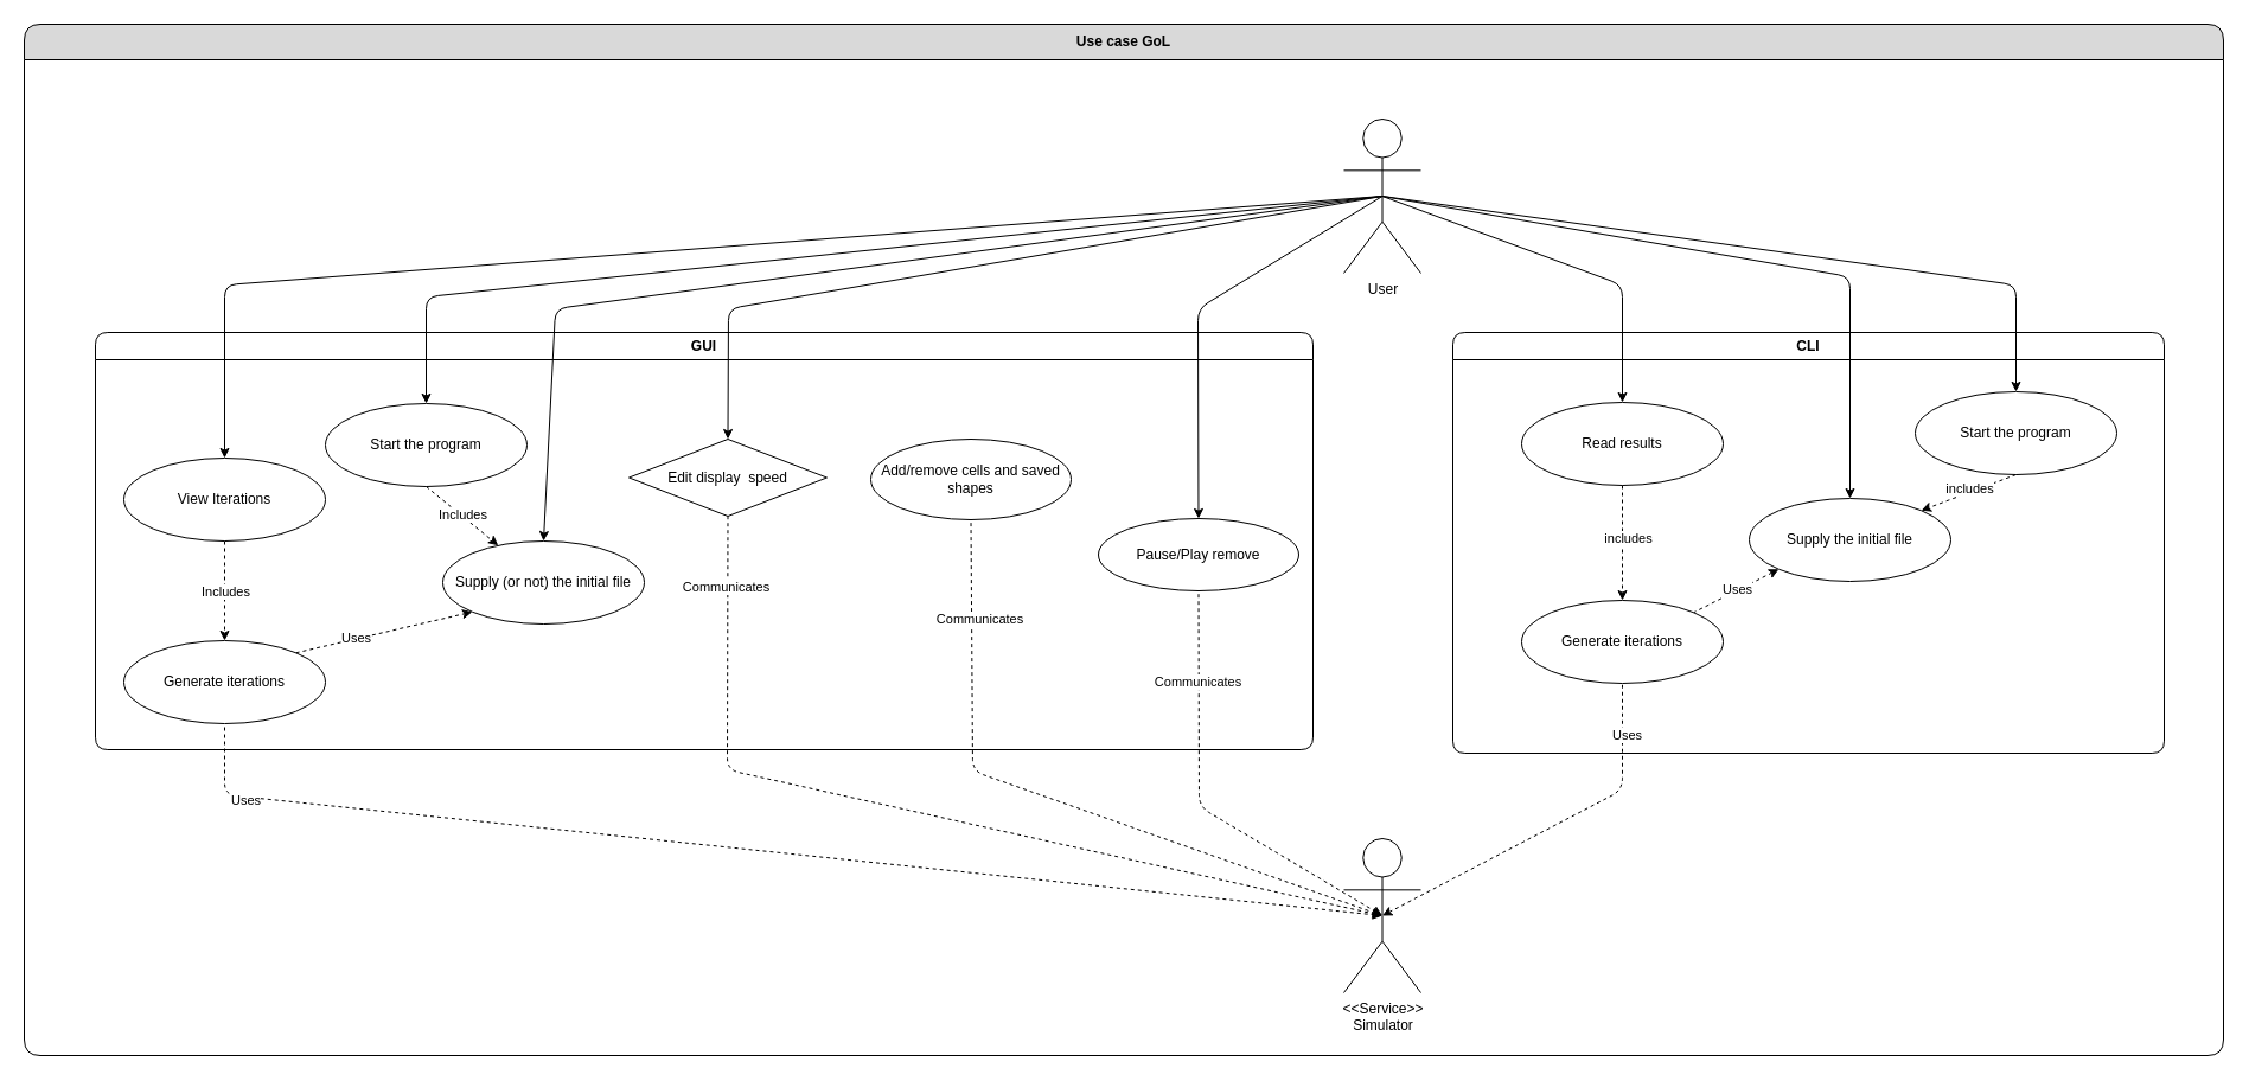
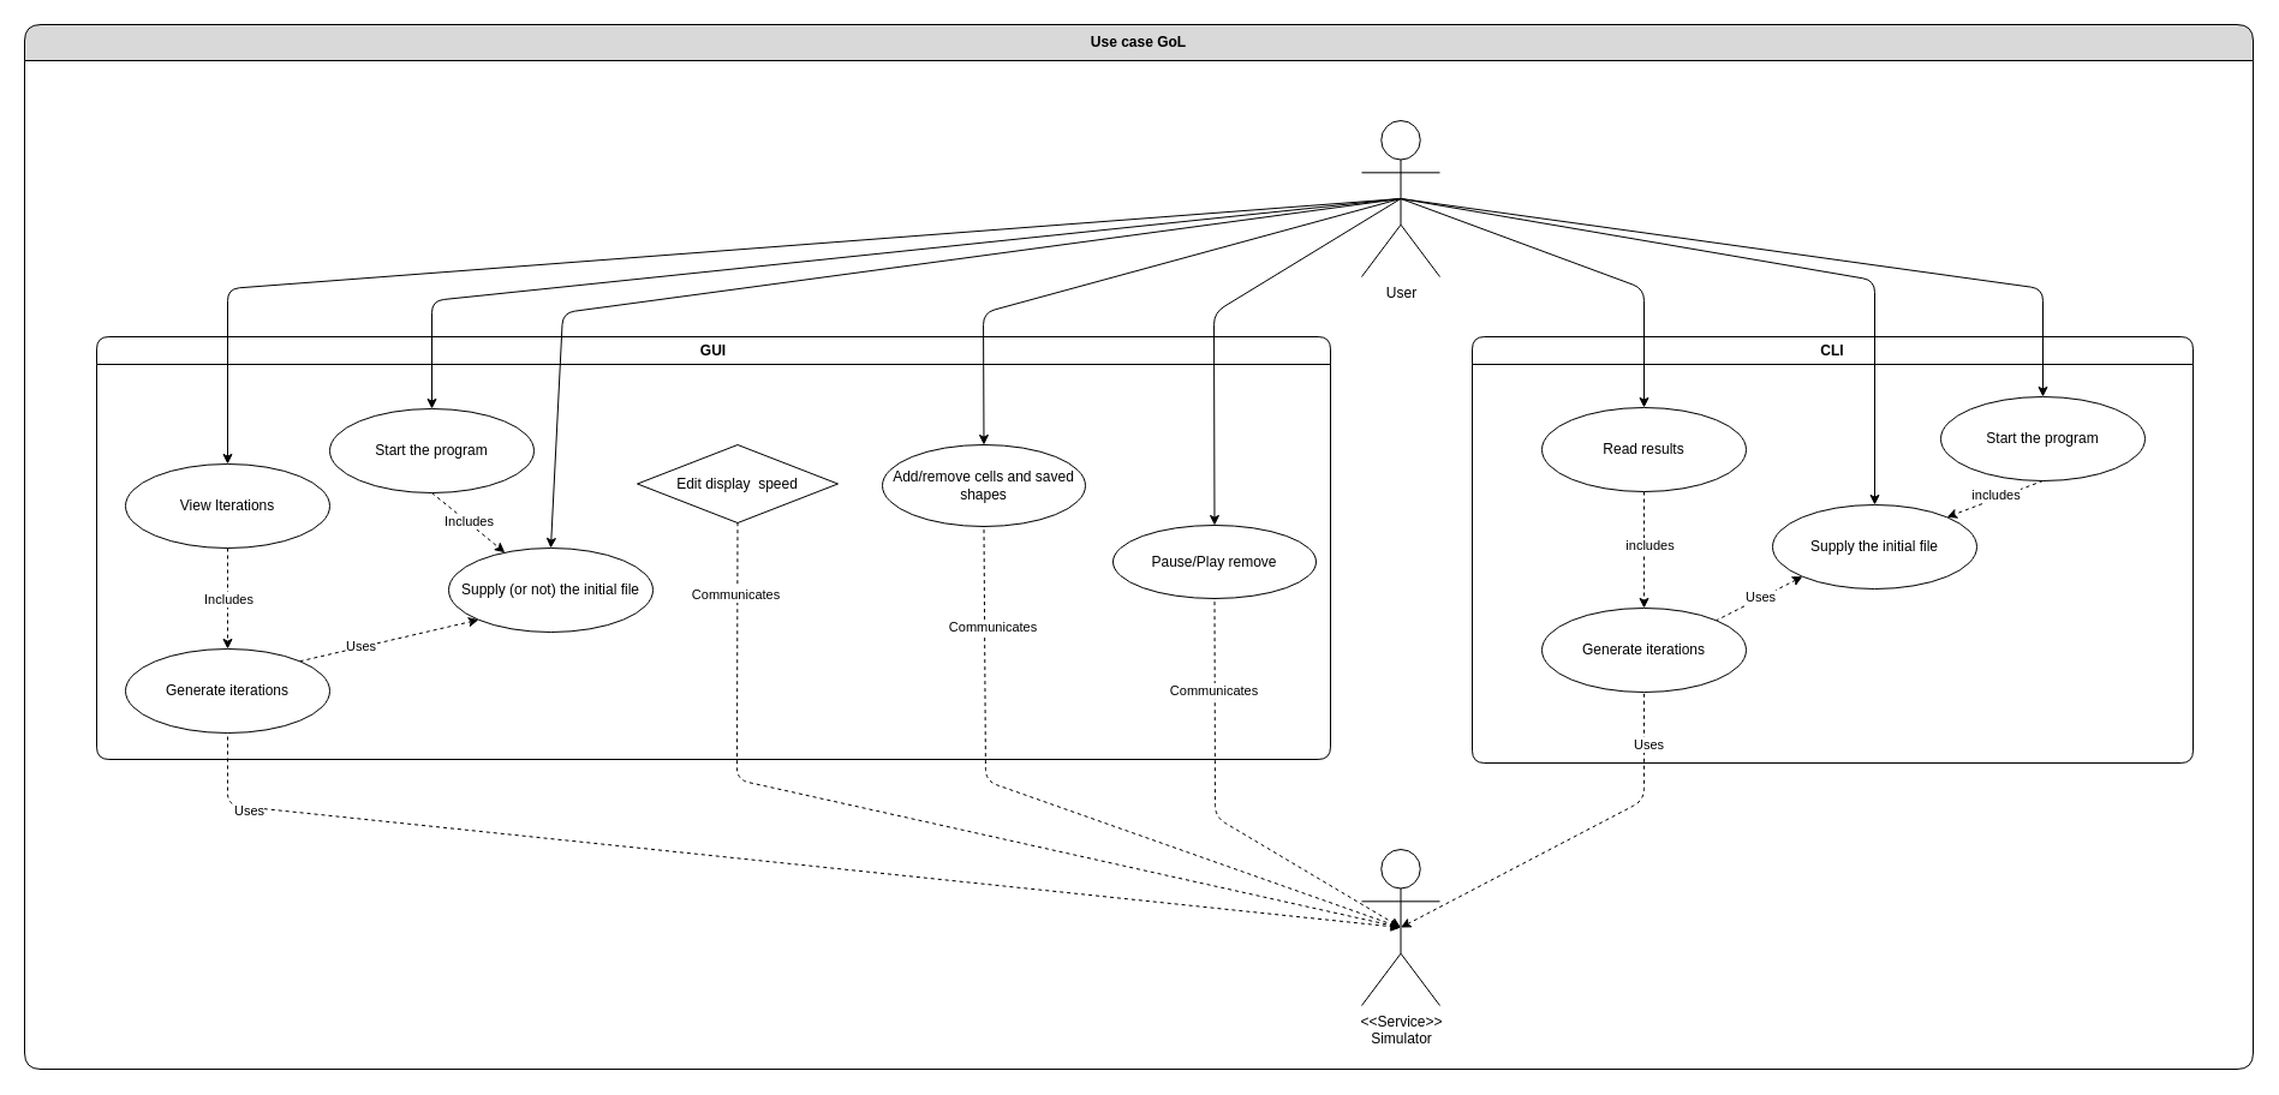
  <mxCell id="0" />
  <mxCell id="1" parent="0" />
  <mxCell id="2" value="&lt;div&gt;Use case GoL&lt;br&gt;&lt;/div&gt;" style="swimlane;fontStyle=1;align=center;horizontal=1;startSize=30;collapsible=0;html=1;whiteSpace=wrap;fillStyle=solid;rounded=1;shadow=0;glass=0;fillColor=#D9D9D9;" parent="1" vertex="1"><mxGeometry x="20" y="20" width="1855" height="870" as="geometry" /></mxCell>
  <mxCell id="3" value="User" style="shape=umlActor;verticalLabelPosition=bottom;verticalAlign=top;html=1;outlineConnect=0;rounded=1;" parent="2" vertex="1"><mxGeometry x="1113" y="80" width="65" height="130" as="geometry" /></mxCell>
  <mxCell id="4" value="CLI" style="swimlane;whiteSpace=wrap;html=1;rounded=1;" parent="2" vertex="1"><mxGeometry x="1205" y="260" width="600" height="355" as="geometry" /></mxCell>
  <mxCell id="5" value="Supply the initial file" style="ellipse;whiteSpace=wrap;html=1;rounded=1;" parent="4" vertex="1"><mxGeometry x="250" y="140" width="170" height="70" as="geometry" /></mxCell>
  <mxCell id="6" value="Start the program" style="ellipse;whiteSpace=wrap;html=1;rounded=1;" parent="4" vertex="1"><mxGeometry x="390" y="50" width="170" height="70" as="geometry" /></mxCell>
  <mxCell id="7" value="" style="endArrow=classic;html=1;rounded=1;exitX=0.5;exitY=1;exitDx=0;exitDy=0;entryX=1;entryY=0;entryDx=0;entryDy=0;dashed=1;" parent="4" source="6" target="5" edge="1"><mxGeometry width="50" height="50" relative="1" as="geometry"><mxPoint x="-164" y="515" as="sourcePoint" /><mxPoint x="-114" y="465" as="targetPoint" /></mxGeometry></mxCell>
  <mxCell id="8" value="includes" style="edgeLabel;html=1;align=center;verticalAlign=middle;resizable=0;points=[];rounded=1;" parent="7" connectable="0" vertex="1"><mxGeometry x="-0.032" y="-3" relative="1" as="geometry"><mxPoint as="offset" /></mxGeometry></mxCell>
  <mxCell id="9" value="Generate iterations" style="ellipse;whiteSpace=wrap;html=1;rounded=1;" parent="4" vertex="1"><mxGeometry x="58" y="226" width="170" height="70" as="geometry" /></mxCell>
  <mxCell id="10" value="Read results" style="ellipse;whiteSpace=wrap;html=1;rounded=1;" parent="4" vertex="1"><mxGeometry x="58" y="59" width="170" height="70" as="geometry" /></mxCell>
  <mxCell id="11" value="" style="endArrow=classic;html=1;rounded=1;exitX=0.5;exitY=1;exitDx=0;exitDy=0;entryX=0.5;entryY=0;entryDx=0;entryDy=0;dashed=1;" parent="4" source="10" target="9" edge="1"><mxGeometry width="50" height="50" relative="1" as="geometry"><mxPoint x="-60" y="380" as="sourcePoint" /><mxPoint x="330" y="400" as="targetPoint" /></mxGeometry></mxCell>
  <mxCell id="12" value="includes" style="edgeLabel;html=1;align=center;verticalAlign=middle;resizable=0;points=[];rounded=1;" parent="11" connectable="0" vertex="1"><mxGeometry x="-0.095" y="4" relative="1" as="geometry"><mxPoint as="offset" /></mxGeometry></mxCell>
  <mxCell id="13" value="" style="endArrow=none;html=1;rounded=1;exitX=0;exitY=1;exitDx=0;exitDy=0;dashed=1;startArrow=classic;startFill=1;endFill=0;entryX=1;entryY=0;entryDx=0;entryDy=0;" parent="4" source="5" target="9" edge="1"><mxGeometry width="50" height="50" relative="1" as="geometry"><mxPoint x="-35" y="450" as="sourcePoint" /><mxPoint x="-55" y="490" as="targetPoint" /><Array as="points" /></mxGeometry></mxCell>
  <mxCell id="14" value="Uses" style="edgeLabel;html=1;align=center;verticalAlign=middle;resizable=0;points=[];rounded=1;" parent="13" connectable="0" vertex="1"><mxGeometry x="-0.023" y="-1" relative="1" as="geometry"><mxPoint as="offset" /></mxGeometry></mxCell>
  <mxCell id="15" value="GUI" style="swimlane;whiteSpace=wrap;html=1;rounded=1;" parent="2" vertex="1"><mxGeometry x="60" y="260" width="1027" height="352" as="geometry" /></mxCell>
  <mxCell id="16" value="Supply (or not) the initial file " style="ellipse;whiteSpace=wrap;html=1;rounded=1;" parent="15" vertex="1"><mxGeometry x="293" y="176" width="170" height="70" as="geometry" /></mxCell>
  <mxCell id="17" value="Start the program" style="ellipse;whiteSpace=wrap;html=1;rounded=1;" parent="15" vertex="1"><mxGeometry x="194" y="60" width="170" height="70" as="geometry" /></mxCell>
  <mxCell id="18" value="" style="endArrow=classic;html=1;rounded=1;exitX=0.5;exitY=1;exitDx=0;exitDy=0;dashed=1;" parent="15" source="17" target="16" edge="1"><mxGeometry width="50" height="50" relative="1" as="geometry"><mxPoint x="660" y="320" as="sourcePoint" /><mxPoint x="710" y="270" as="targetPoint" /></mxGeometry></mxCell>
  <mxCell id="19" value="&lt;div&gt;Includes&lt;/div&gt;" style="edgeLabel;html=1;align=center;verticalAlign=middle;resizable=0;points=[];rounded=1;" parent="18" connectable="0" vertex="1"><mxGeometry x="-0.023" y="1" relative="1" as="geometry"><mxPoint as="offset" /></mxGeometry></mxCell>
  <mxCell id="20" value="&lt;div&gt;Add/remove cells and saved shapes&lt;/div&gt;" style="ellipse;whiteSpace=wrap;html=1;rounded=1;" parent="15" vertex="1"><mxGeometry x="654" y="90" width="169" height="68" as="geometry" /></mxCell>
  <mxCell id="21" value="Pause/Play remove" style="ellipse;whiteSpace=wrap;html=1;rounded=1;" parent="15" vertex="1"><mxGeometry x="846" y="157" width="169" height="61" as="geometry" /></mxCell>
  <mxCell id="22" value="Edit display&amp;nbsp; speed" style="rhombus;whiteSpace=wrap;html=1;" parent="15" vertex="1"><mxGeometry x="450" y="90" width="167" height="65" as="geometry" /></mxCell>
  <mxCell id="23" style="edgeStyle=orthogonalEdgeStyle;rounded=1;orthogonalLoop=1;jettySize=auto;html=1;exitX=0.5;exitY=1;exitDx=0;exitDy=0;entryX=0.5;entryY=0;entryDx=0;entryDy=0;startArrow=none;startFill=0;dashed=1;" parent="15" source="25" target="26" edge="1"><mxGeometry relative="1" as="geometry" /></mxCell>
  <mxCell id="24" value="Includes" style="edgeLabel;html=1;align=center;verticalAlign=middle;resizable=0;points=[];rounded=1;" parent="23" connectable="0" vertex="1"><mxGeometry x="0.006" relative="1" as="geometry"><mxPoint as="offset" /></mxGeometry></mxCell>
  <mxCell id="25" value="View Iterations" style="ellipse;whiteSpace=wrap;html=1;rounded=1;" parent="15" vertex="1"><mxGeometry x="24" y="106" width="170" height="70" as="geometry" /></mxCell>
  <mxCell id="26" value="Generate iterations" style="ellipse;whiteSpace=wrap;html=1;rounded=1;" parent="15" vertex="1"><mxGeometry x="24" y="260" width="170" height="70" as="geometry" /></mxCell>
  <mxCell id="27" value="" style="endArrow=classic;html=1;rounded=1;exitX=1;exitY=0;exitDx=0;exitDy=0;entryX=0;entryY=1;entryDx=0;entryDy=0;dashed=1;" parent="15" source="26" target="16" edge="1"><mxGeometry width="50" height="50" relative="1" as="geometry"><mxPoint x="390" y="410" as="sourcePoint" /><mxPoint x="440" y="360" as="targetPoint" /></mxGeometry></mxCell>
  <mxCell id="28" value="Uses" style="edgeLabel;html=1;align=center;verticalAlign=middle;resizable=0;points=[];rounded=1;" parent="27" connectable="0" vertex="1"><mxGeometry x="-0.323" y="1" relative="1" as="geometry"><mxPoint as="offset" /></mxGeometry></mxCell>
  <mxCell id="29" value="&amp;lt;&amp;lt;Service&amp;gt;&amp;gt;&lt;br&gt;&lt;div&gt;Simulator&lt;/div&gt;" style="shape=umlActor;verticalLabelPosition=bottom;verticalAlign=top;html=1;outlineConnect=0;rounded=1;" parent="2" vertex="1"><mxGeometry x="1113" y="687" width="65" height="130" as="geometry" /></mxCell>
  <mxCell id="30" value="" style="endArrow=classic;html=1;rounded=1;exitX=0.5;exitY=0.5;exitDx=0;exitDy=0;exitPerimeter=0;entryX=0.5;entryY=0;entryDx=0;entryDy=0;" parent="2" source="3" target="16" edge="1"><mxGeometry width="50" height="50" relative="1" as="geometry"><mxPoint x="1205" y="420" as="sourcePoint" /><mxPoint x="1255" y="370" as="targetPoint" /><Array as="points"><mxPoint x="448" y="240" /></Array></mxGeometry></mxCell>
  <mxCell id="31" value="" style="endArrow=classic;html=1;rounded=1;exitX=0.5;exitY=0.5;exitDx=0;exitDy=0;exitPerimeter=0;entryX=0.5;entryY=0;entryDx=0;entryDy=0;" parent="2" source="3" target="5" edge="1"><mxGeometry width="50" height="50" relative="1" as="geometry"><mxPoint x="1041" y="628" as="sourcePoint" /><mxPoint x="1091" y="578" as="targetPoint" /><Array as="points"><mxPoint x="1540" y="213" /></Array></mxGeometry></mxCell>
  <mxCell id="32" value="" style="endArrow=classic;html=1;rounded=1;exitX=0.5;exitY=0.5;exitDx=0;exitDy=0;exitPerimeter=0;entryX=0.5;entryY=0;entryDx=0;entryDy=0;" parent="2" source="3" target="17" edge="1"><mxGeometry width="50" height="50" relative="1" as="geometry"><mxPoint x="1156" y="155" as="sourcePoint" /><mxPoint x="770" y="410" as="targetPoint" /><Array as="points"><mxPoint x="339" y="230" /></Array></mxGeometry></mxCell>
  <mxCell id="33" value="" style="endArrow=classic;html=1;rounded=1;entryX=0.5;entryY=0;entryDx=0;entryDy=0;exitX=0.5;exitY=0.5;exitDx=0;exitDy=0;exitPerimeter=0;" parent="2" source="3" target="6" edge="1"><mxGeometry width="50" height="50" relative="1" as="geometry"><mxPoint x="1232" y="379" as="sourcePoint" /><mxPoint x="1550" y="410" as="targetPoint" /><Array as="points"><mxPoint x="1680" y="220" /></Array></mxGeometry></mxCell>
  <mxCell id="34" value="" style="endArrow=none;html=1;rounded=1;exitX=0.5;exitY=0.5;exitDx=0;exitDy=0;exitPerimeter=0;entryX=0.5;entryY=1;entryDx=0;entryDy=0;endFill=0;startArrow=classic;startFill=1;dashed=1;" parent="2" source="29" target="9" edge="1"><mxGeometry width="50" height="50" relative="1" as="geometry"><mxPoint x="1041" y="1013" as="sourcePoint" /><mxPoint x="1091" y="963" as="targetPoint" /><Array as="points"><mxPoint x="1348" y="646" /></Array></mxGeometry></mxCell>
  <mxCell id="35" value="Uses" style="edgeLabel;html=1;align=center;verticalAlign=middle;resizable=0;points=[];rounded=1;" parent="34" connectable="0" vertex="1"><mxGeometry x="0.727" y="-3" relative="1" as="geometry"><mxPoint as="offset" /></mxGeometry></mxCell>
+ <mxCell id="36" value="" style="endArrow=classic;html=1;rounded=1;exitX=0.5;exitY=0.5;exitDx=0;exitDy=0;exitPerimeter=0;entryX=0.5;entryY=0;entryDx=0;entryDy=0;" parent="2" source="3" target="20" edge="1"><mxGeometry width="50" height="50" relative="1" as="geometry"><mxPoint x="858" y="589" as="sourcePoint" /><mxPoint x="908" y="539" as="targetPoint" /><Array as="points"><mxPoint x="798" y="240" /></Array></mxGeometry></mxCell>
  <mxCell id="37" value="" style="endArrow=classic;html=1;rounded=1;exitX=0.5;exitY=0.5;exitDx=0;exitDy=0;exitPerimeter=0;entryX=0.5;entryY=0;entryDx=0;entryDy=0;" parent="2" source="3" target="21" edge="1"><mxGeometry width="50" height="50" relative="1" as="geometry"><mxPoint x="858" y="589" as="sourcePoint" /><mxPoint x="908" y="539" as="targetPoint" /><Array as="points"><mxPoint x="990" y="240" /></Array></mxGeometry></mxCell>
- <mxCell id="38" value="" style="endArrow=classic;html=1;rounded=1;exitX=0.5;exitY=0.5;exitDx=0;exitDy=0;exitPerimeter=0;entryX=0.5;entryY=0;entryDx=0;entryDy=0;" parent="2" source="3" target="22" edge="1"><mxGeometry width="50" height="50" relative="1" as="geometry"><mxPoint x="1156" y="155" as="sourcePoint" /><mxPoint x="840" y="360" as="targetPoint" /><Array as="points"><mxPoint x="594" y="240" /></Array></mxGeometry></mxCell>
  <mxCell id="39" value="" style="endArrow=classic;html=1;rounded=1;entryX=0.5;entryY=0;entryDx=0;entryDy=0;exitX=0.5;exitY=0.5;exitDx=0;exitDy=0;exitPerimeter=0;" parent="2" source="3" target="10" edge="1"><mxGeometry width="50" height="50" relative="1" as="geometry"><mxPoint x="1130" y="460" as="sourcePoint" /><mxPoint x="1180" y="410" as="targetPoint" /><Array as="points"><mxPoint x="1348" y="220" /></Array></mxGeometry></mxCell>
  <mxCell id="40" value="" style="endArrow=none;html=1;rounded=1;exitX=0.5;exitY=0.5;exitDx=0;exitDy=0;exitPerimeter=0;entryX=0.5;entryY=1;entryDx=0;entryDy=0;startArrow=classic;startFill=1;endFill=0;dashed=1;" parent="2" source="29" target="21" edge="1"><mxGeometry width="50" height="50" relative="1" as="geometry"><mxPoint x="1156" y="762" as="sourcePoint" /><mxPoint x="1000" y="488" as="targetPoint" /><Array as="points"><mxPoint x="991" y="660" /></Array></mxGeometry></mxCell>
  <mxCell id="41" value="&lt;div&gt;Communicates&lt;/div&gt;" style="edgeLabel;html=1;align=center;verticalAlign=middle;resizable=0;points=[];rounded=1;" parent="40" connectable="0" vertex="1"><mxGeometry x="0.574" y="1" relative="1" as="geometry"><mxPoint as="offset" /></mxGeometry></mxCell>
  <mxCell id="42" value="" style="endArrow=none;html=1;rounded=1;exitX=0.5;exitY=0.5;exitDx=0;exitDy=0;exitPerimeter=0;entryX=0.5;entryY=1;entryDx=0;entryDy=0;startArrow=classic;startFill=1;endFill=0;dashed=1;" parent="2" source="29" target="20" edge="1"><mxGeometry width="50" height="50" relative="1" as="geometry"><mxPoint x="985" y="743" as="sourcePoint" /><mxPoint x="829" y="469" as="targetPoint" /><Array as="points"><mxPoint x="800" y="630" /></Array></mxGeometry></mxCell>
  <mxCell id="43" value="Communicates" style="edgeLabel;html=1;align=center;verticalAlign=middle;resizable=0;points=[];rounded=1;" parent="42" connectable="0" vertex="1"><mxGeometry x="0.711" y="-6" relative="1" as="geometry"><mxPoint as="offset" /></mxGeometry></mxCell>
  <mxCell id="44" value="" style="endArrow=none;html=1;rounded=1;exitX=0.5;exitY=0.5;exitDx=0;exitDy=0;exitPerimeter=0;entryX=0.5;entryY=1;entryDx=0;entryDy=0;startArrow=classic;startFill=1;dashed=1;endFill=0;" parent="2" source="29" target="22" edge="1"><mxGeometry width="50" height="50" relative="1" as="geometry"><mxPoint x="1052" y="769" as="sourcePoint" /><mxPoint x="704" y="435" as="targetPoint" /><Array as="points"><mxPoint x="593" y="629" /></Array></mxGeometry></mxCell>
  <mxCell id="45" value="Communicates" style="edgeLabel;html=1;align=center;verticalAlign=middle;resizable=0;points=[];rounded=1;" parent="44" connectable="0" vertex="1"><mxGeometry x="0.851" y="2" relative="1" as="geometry"><mxPoint y="1" as="offset" /></mxGeometry></mxCell>
  <mxCell id="46" value="" style="endArrow=classic;html=1;rounded=1;exitX=0.5;exitY=0.5;exitDx=0;exitDy=0;exitPerimeter=0;entryX=0.5;entryY=0;entryDx=0;entryDy=0;" parent="2" source="3" target="25" edge="1"><mxGeometry width="50" height="50" relative="1" as="geometry"><mxPoint x="896" y="135" as="sourcePoint" /><mxPoint x="89" y="310" as="targetPoint" /><Array as="points"><mxPoint x="169" y="220" /></Array></mxGeometry></mxCell>
  <mxCell id="47" value="" style="endArrow=none;html=1;rounded=1;exitX=0.5;exitY=0.5;exitDx=0;exitDy=0;exitPerimeter=0;startArrow=classic;startFill=1;dashed=1;endFill=0;entryX=0.5;entryY=1;entryDx=0;entryDy=0;" parent="2" source="29" target="26" edge="1"><mxGeometry width="50" height="50" relative="1" as="geometry"><mxPoint x="773" y="937" as="sourcePoint" /><mxPoint x="40" y="720" as="targetPoint" /><Array as="points"><mxPoint x="169" y="650" /></Array></mxGeometry></mxCell>
  <mxCell id="48" value="Uses" style="edgeLabel;html=1;align=center;verticalAlign=middle;resizable=0;points=[];rounded=1;" parent="47" connectable="0" vertex="1"><mxGeometry x="0.851" y="2" relative="1" as="geometry"><mxPoint y="1" as="offset" /></mxGeometry></mxCell>
